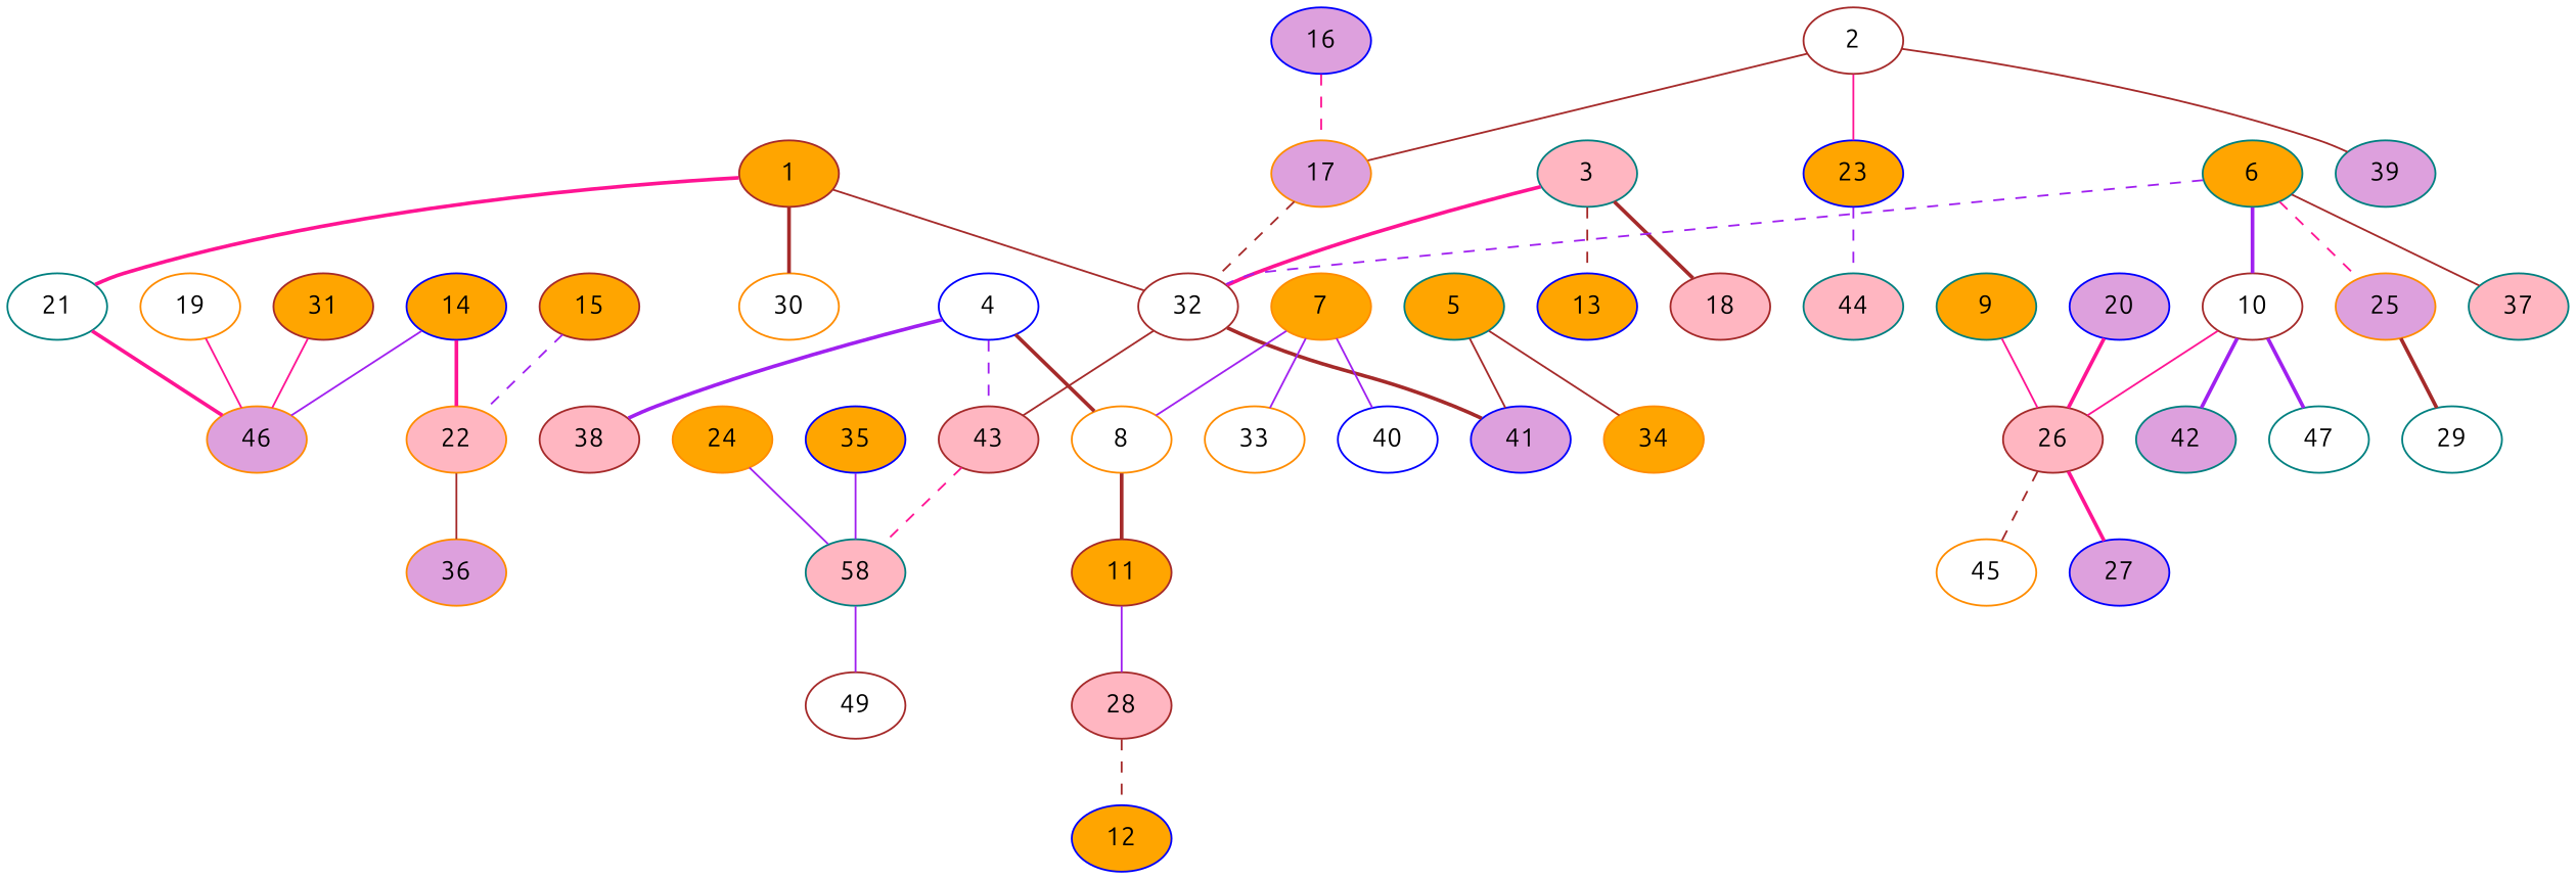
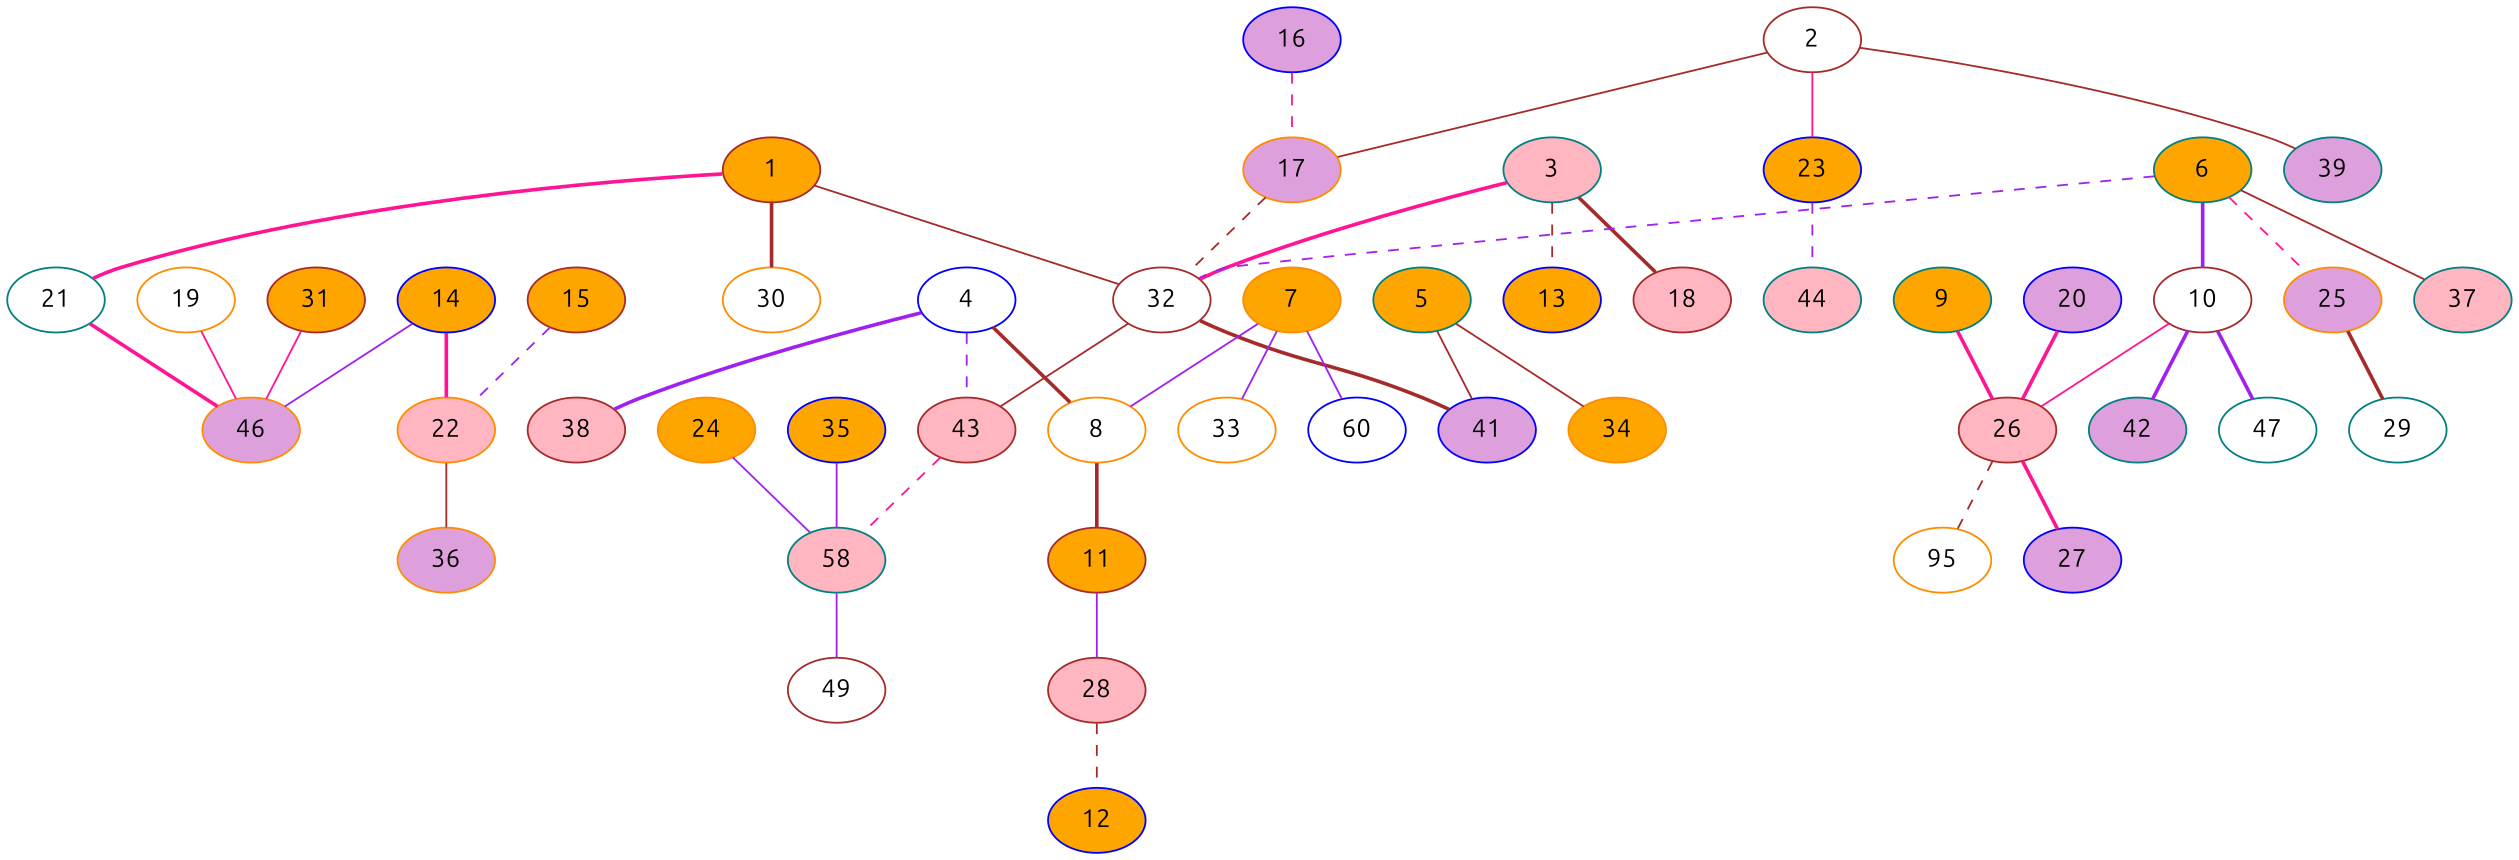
  graph {
    fontname=Ubuntu
    node [color=brown fillcolor=orange fontname=Ubuntu style=filled]
    edge [color=brown fontname=Ubuntu style=solid weight=1.0]
    21 [color=teal fillcolor=white]
    1
    30 [color=darkorange fillcolor=white]
    32 [fillcolor=white]
    46 [color=darkorange fillcolor=plum]
    43 [fillcolor=lightpink]
    41 [color=blue fillcolor=plum]
    2 [fillcolor=white]
    17 [color=darkorange fillcolor=plum]
    23 [color=blue]
    39 [color=teal fillcolor=plum]
    44 [color=teal fillcolor=lightpink]
    3 [color=teal fillcolor=lightpink]
    13 [color=blue]
    18 [fillcolor=lightpink]
    4 [color=blue fillcolor=white]
    8 [color=darkorange fillcolor=white]
    38 [fillcolor=lightpink]
    11
    n20 [color=teal fillcolor=lightpink label=58]
    5 [color=teal]
    34 [color=darkorange]
    6 [color=teal]
    10 [fillcolor=white]
    25 [color=darkorange fillcolor=plum]
    37 [color=teal fillcolor=lightpink]
    26 [fillcolor=lightpink]
    47 [color=teal fillcolor=white]
    42 [color=teal fillcolor=plum]
    29 [color=teal fillcolor=white]
    7 [color=darkorange]
    33 [color=darkorange fillcolor=white]
-   40 [color=blue fillcolor=white]
+   40 [color=blue fillcolor=white label=60]
    28 [fillcolor=lightpink]
    9 [color=teal]
    27 [color=blue fillcolor=plum]
-   45 [color=darkorange fillcolor=white]
+   45 [color=darkorange fillcolor=white label=95]
    12 [color=blue]
    14 [color=blue]
    22 [color=darkorange fillcolor=lightpink]
    36 [color=darkorange fillcolor=plum]
    15
    16 [color=blue fillcolor=plum]
    19 [color=darkorange fillcolor=white]
    20 [color=blue fillcolor=plum]
    24 [color=darkorange]
    49 [fillcolor=white]
    31
    35 [color=blue]
    21 -- 46 [color=deeppink style=bold]
    1 -- 21 [color=deeppink style=bold]
    1 -- 30 [style=bold]
    1 -- 32
    32 -- 43
    32 -- 41 [style=bold]
    43 -- n20 [color=deeppink style=dashed]
    2 -- 17
    2 -- 23 [color=deeppink]
    2 -- 39
    17 -- 32 [style=dashed]
    23 -- 44 [color=purple style=dashed]
    3 -- 32 [color=deeppink style=bold]
    3 -- 13 [style=dashed]
    3 -- 18 [style=bold]
    4 -- 43 [color=purple style=dashed]
    4 -- 8 [style=bold]
    4 -- 38 [color=purple style=bold]
    8 -- 11 [style=bold]
    11 -- 28 [color=purple]
    n20 -- 49 [color=purple]
    5 -- 41
    5 -- 34
    6 -- 32 [color=purple style=dashed]
    6 -- 10 [color=purple style=bold]
    6 -- 25 [color=deeppink style=dashed]
    6 -- 37
    10 -- 26 [color=deeppink]
    10 -- 47 [color=purple style=bold]
    10 -- 42 [color=purple style=bold]
    25 -- 29 [style=bold]
    26 -- 27 [color=deeppink style=bold]
    26 -- 45 [style=dashed]
    7 -- 8 [color=purple]
    7 -- 33 [color=purple]
    7 -- 40 [color=purple]
    28 -- 12 [style=dashed]
-   9 -- 26 [color=deeppink]
+   9 -- 26 [color=deeppink style=bold]
    14 -- 46 [color=purple]
    14 -- 22 [color=deeppink style=bold]
    22 -- 36
    15 -- 22 [color=purple style=dashed]
    16 -- 17 [color=deeppink style=dashed]
    19 -- 46 [color=deeppink]
    20 -- 26 [color=deeppink style=bold]
    24 -- n20 [color=purple]
    31 -- 46 [color=deeppink]
    35 -- n20 [color=purple]
  }
